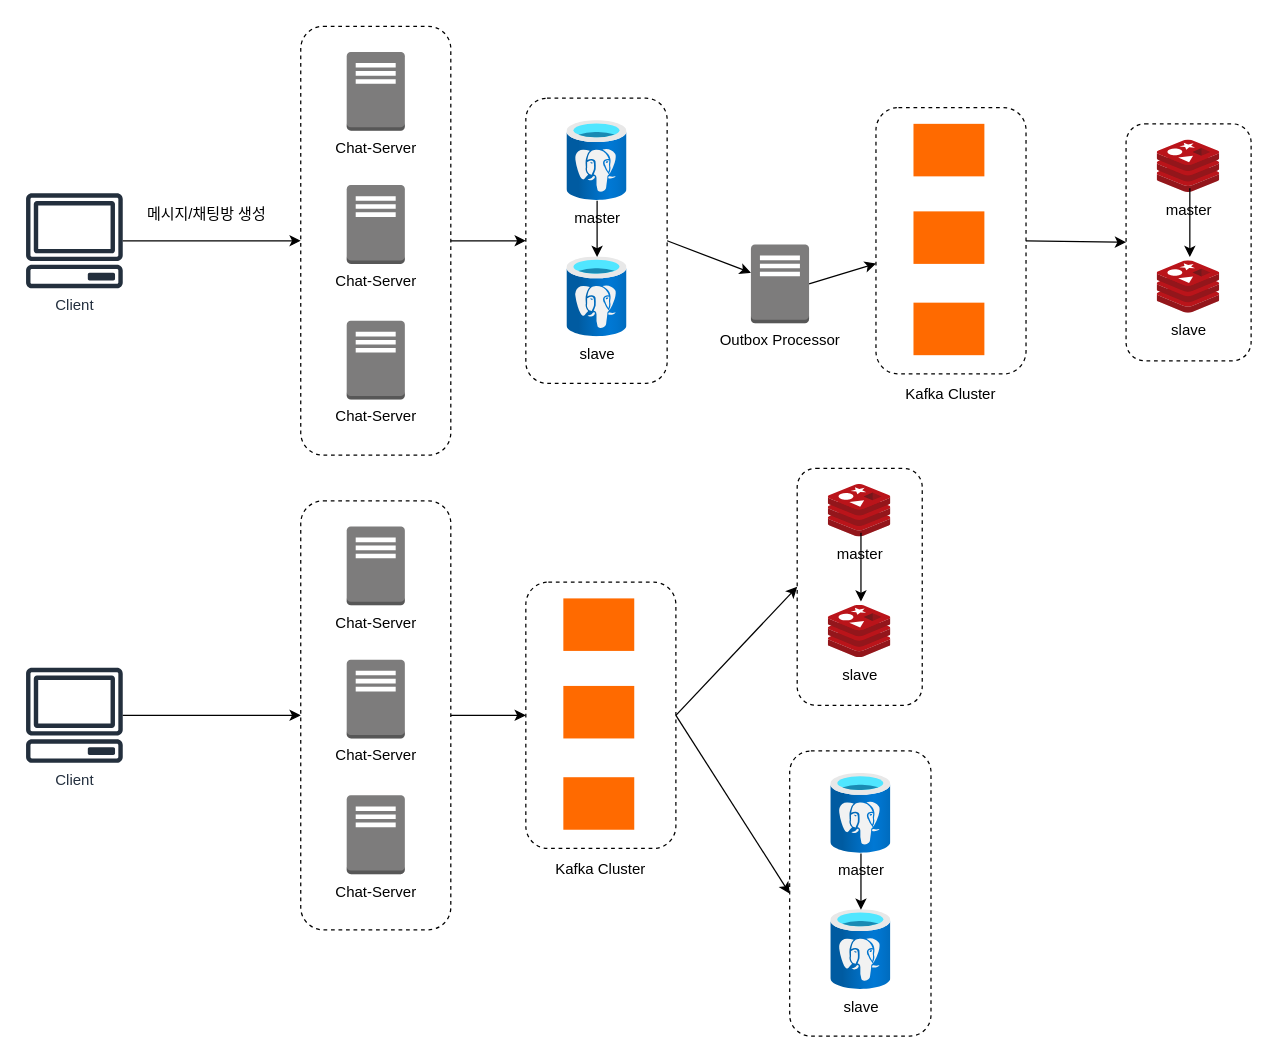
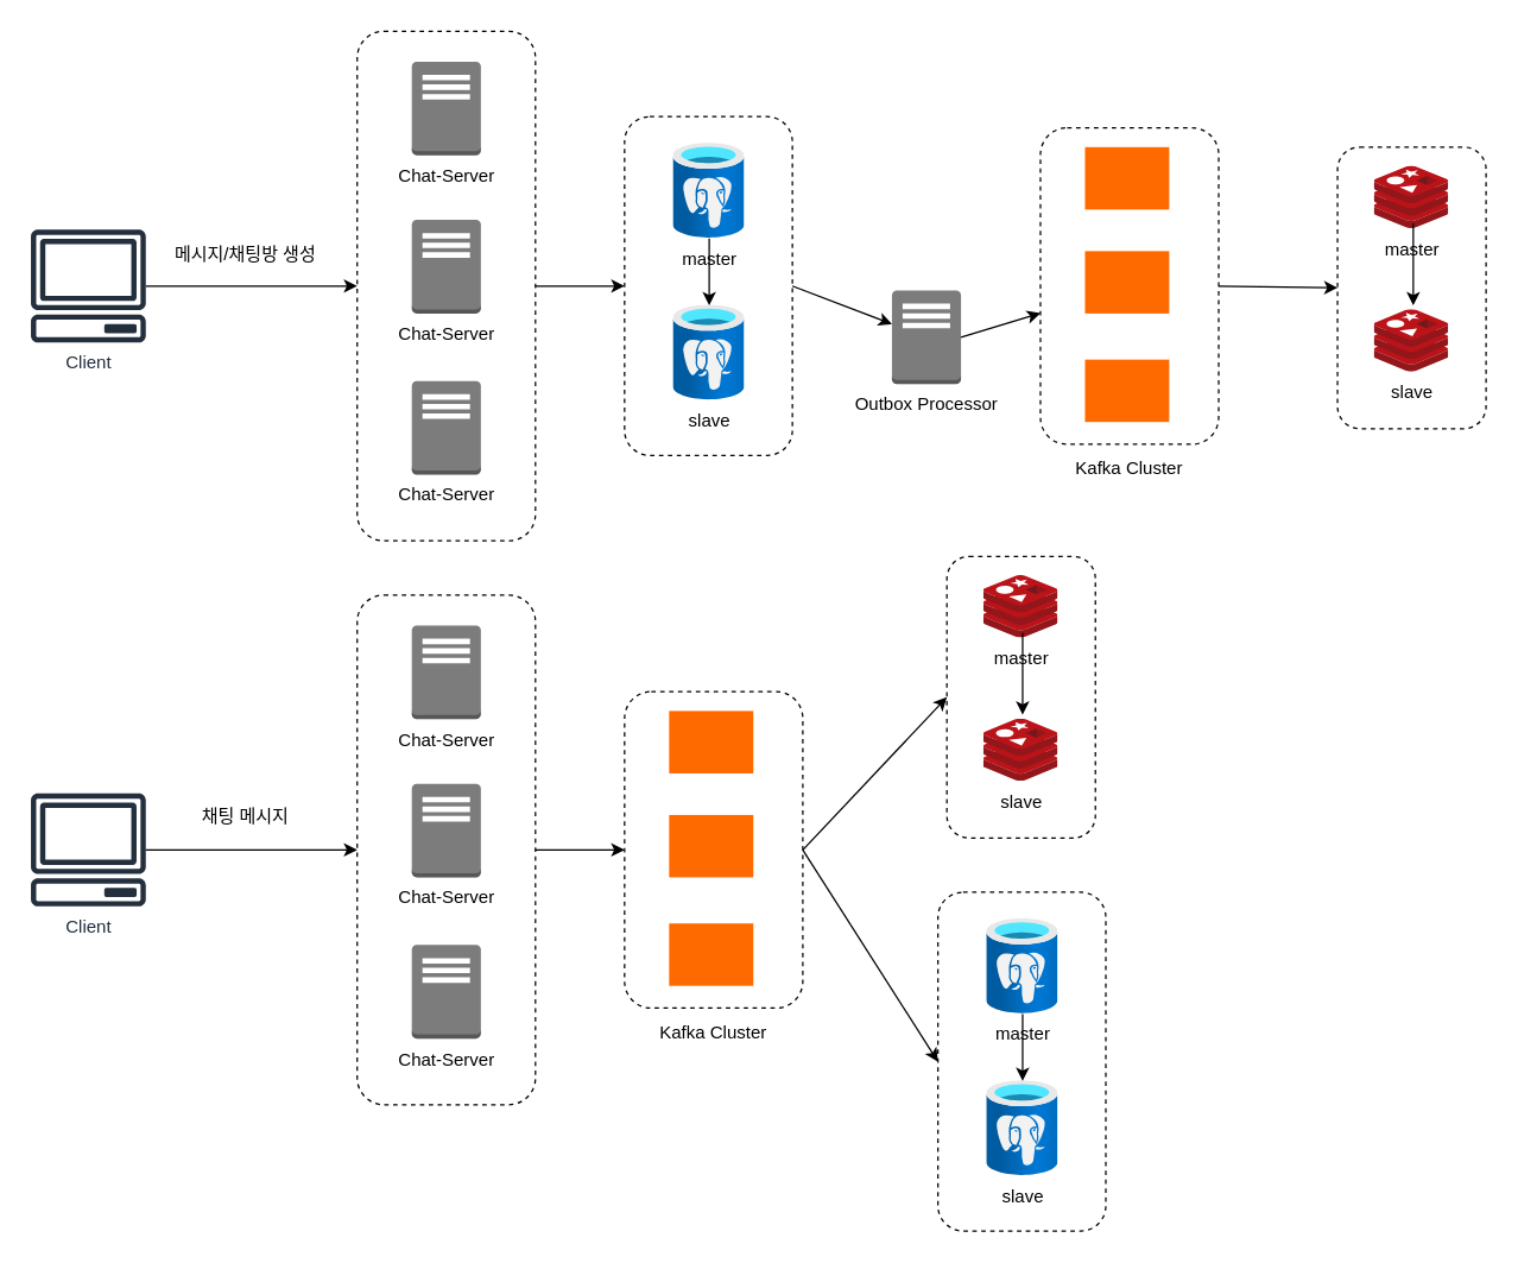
  <mxCell id="0" />
  <mxCell id="1" parent="0" />
  <mxCell id="2" value="Client" style="sketch=0;outlineConnect=0;fontColor=#232F3E;gradientColor=none;fillColor=#232F3D;strokeColor=none;dashed=0;verticalLabelPosition=bottom;verticalAlign=top;align=center;html=1;fontSize=12;fontStyle=0;aspect=fixed;pointerEvents=1;shape=mxgraph.aws4.client;" vertex="1" parent="1"><mxGeometry x="20" y="154" width="78" height="76" as="geometry" /></mxCell>
  <mxCell id="3" value="Chat-Server" style="outlineConnect=0;dashed=0;verticalLabelPosition=bottom;verticalAlign=top;align=center;html=1;shape=mxgraph.aws3.traditional_server;fillColor=#7D7C7C;gradientColor=none;" vertex="1" parent="1"><mxGeometry x="276.75" y="41" width="46.5" height="63" as="geometry" /></mxCell>
  <mxCell id="4" value="Chat-Server" style="outlineConnect=0;dashed=0;verticalLabelPosition=bottom;verticalAlign=top;align=center;html=1;shape=mxgraph.aws3.traditional_server;fillColor=#7D7C7C;gradientColor=none;" vertex="1" parent="1"><mxGeometry x="276.75" y="147.5" width="46.5" height="63" as="geometry" /></mxCell>
  <mxCell id="5" value="Chat-Server" style="outlineConnect=0;dashed=0;verticalLabelPosition=bottom;verticalAlign=top;align=center;html=1;shape=mxgraph.aws3.traditional_server;fillColor=#7D7C7C;gradientColor=none;" vertex="1" parent="1"><mxGeometry x="276.75" y="256" width="46.5" height="63" as="geometry" /></mxCell>
  <mxCell id="6" value="" style="rounded=1;whiteSpace=wrap;html=1;fillColor=none;dashed=1;" vertex="1" parent="1"><mxGeometry x="240" y="20.5" width="120" height="343" as="geometry" /></mxCell>
  <mxCell id="7" value="" style="endArrow=classic;html=1;rounded=0;entryX=0;entryY=0.5;entryDx=0;entryDy=0;" edge="1" parent="1" source="2" target="6"><mxGeometry width="50" height="50" relative="1" as="geometry"><mxPoint x="290" y="270" as="sourcePoint" /><mxPoint x="610" y="370" as="targetPoint" /></mxGeometry></mxCell>
  <mxCell id="8" value="master" style="image;sketch=0;aspect=fixed;html=1;points=[];align=center;fontSize=12;image=img/lib/mscae/Cache_Redis_Product.svg;" vertex="1" parent="1"><mxGeometry x="925" y="111.5" width="50" height="42" as="geometry" /></mxCell>
  <mxCell id="9" value="slave" style="image;sketch=0;aspect=fixed;html=1;points=[];align=center;fontSize=12;image=img/lib/mscae/Cache_Redis_Product.svg;" vertex="1" parent="1"><mxGeometry x="925" y="208" width="50" height="42" as="geometry" /></mxCell>
  <mxCell id="10" value="" style="endArrow=classic;html=1;rounded=0;exitX=0.52;exitY=0.917;exitDx=0;exitDy=0;exitPerimeter=0;entryX=0.52;entryY=-0.071;entryDx=0;entryDy=0;entryPerimeter=0;" edge="1" parent="1" source="8" target="9"><mxGeometry width="50" height="50" relative="1" as="geometry"><mxPoint x="1005" y="311" as="sourcePoint" /><mxPoint x="1075" y="175" as="targetPoint" /></mxGeometry></mxCell>
  <mxCell id="11" value="" style="rounded=1;whiteSpace=wrap;html=1;fillColor=none;dashed=1;" vertex="1" parent="1"><mxGeometry x="900" y="98.5" width="100" height="189.5" as="geometry" /></mxCell>
  <mxCell id="12" value="master" style="image;aspect=fixed;html=1;points=[];align=center;fontSize=12;image=img/lib/azure2/databases/Azure_Database_PostgreSQL_Server.svg;" vertex="1" parent="1"><mxGeometry x="453" y="96" width="48" height="64" as="geometry" /></mxCell>
  <mxCell id="13" value="slave" style="image;aspect=fixed;html=1;points=[];align=center;fontSize=12;image=img/lib/azure2/databases/Azure_Database_PostgreSQL_Server.svg;" vertex="1" parent="1"><mxGeometry x="453" y="205" width="48" height="64" as="geometry" /></mxCell>
  <mxCell id="14" value="" style="endArrow=classic;html=1;rounded=0;entryX=0.5;entryY=0;entryDx=0;entryDy=0;entryPerimeter=0;" edge="1" parent="1" source="12" target="13"><mxGeometry width="50" height="50" relative="1" as="geometry"><mxPoint x="476" y="196" as="sourcePoint" /><mxPoint x="477" y="212" as="targetPoint" /></mxGeometry></mxCell>
  <mxCell id="15" value="" style="rounded=1;whiteSpace=wrap;html=1;fillColor=none;dashed=1;" vertex="1" parent="1"><mxGeometry x="420" y="78" width="113" height="228" as="geometry" /></mxCell>
  <mxCell id="16" value="" style="points=[];aspect=fixed;html=1;align=center;shadow=0;dashed=0;fillColor=#FF6A00;strokeColor=none;shape=mxgraph.alibaba_cloud.kafka;" vertex="1" parent="1"><mxGeometry x="730" y="98.5" width="56.7" height="42" as="geometry" /></mxCell>
  <mxCell id="17" value="" style="points=[];aspect=fixed;html=1;align=center;shadow=0;dashed=0;fillColor=#FF6A00;strokeColor=none;shape=mxgraph.alibaba_cloud.kafka;" vertex="1" parent="1"><mxGeometry x="730" y="168.5" width="56.7" height="42" as="geometry" /></mxCell>
  <mxCell id="18" value="" style="points=[];aspect=fixed;html=1;align=center;shadow=0;dashed=0;fillColor=#FF6A00;strokeColor=none;shape=mxgraph.alibaba_cloud.kafka;" vertex="1" parent="1"><mxGeometry x="730" y="241.5" width="56.7" height="42" as="geometry" /></mxCell>
  <mxCell id="19" value="&lt;div&gt;&lt;/div&gt;&lt;div&gt;&lt;br&gt;&lt;/div&gt;&lt;div&gt;&lt;br&gt;&lt;/div&gt;&lt;div&gt;&lt;br&gt;&lt;/div&gt;&lt;div&gt;&lt;br&gt;&lt;/div&gt;&lt;div&gt;&lt;br&gt;&lt;/div&gt;&lt;div&gt;&lt;br&gt;&lt;/div&gt;&lt;div&gt;&lt;br&gt;&lt;/div&gt;&lt;div&gt;&lt;br&gt;&lt;/div&gt;&lt;div&gt;&lt;br&gt;&lt;/div&gt;&lt;div&gt;&lt;br&gt;&lt;/div&gt;&lt;div&gt;&lt;br&gt;&lt;/div&gt;&lt;div&gt;&lt;br&gt;&lt;/div&gt;&lt;div&gt;&lt;br&gt;&lt;/div&gt;&lt;div&gt;&lt;br&gt;&lt;/div&gt;&lt;div&gt;&lt;br&gt;&lt;/div&gt;&lt;div&gt;&lt;br&gt;&lt;/div&gt;&lt;div&gt;&lt;br&gt;&lt;/div&gt;&lt;div&gt;&lt;br&gt;&lt;/div&gt;&lt;div&gt;Kafka Cluster&lt;/div&gt;&lt;div&gt;&lt;br&gt;&lt;/div&gt;" style="rounded=1;whiteSpace=wrap;html=1;fillColor=none;dashed=1;" vertex="1" parent="1"><mxGeometry x="700" y="85.5" width="120" height="213" as="geometry" /></mxCell>
  <mxCell id="20" value="" style="endArrow=classic;html=1;rounded=0;exitX=1;exitY=0.5;exitDx=0;exitDy=0;entryX=0;entryY=0.5;entryDx=0;entryDy=0;" edge="1" parent="1" source="19" target="11"><mxGeometry width="50" height="50" relative="1" as="geometry"><mxPoint x="595" y="370" as="sourcePoint" /><mxPoint x="890" y="192" as="targetPoint" /></mxGeometry></mxCell>
  <mxCell id="21" value="" style="endArrow=classic;html=1;rounded=0;exitX=1;exitY=0.5;exitDx=0;exitDy=0;entryX=0;entryY=0.5;entryDx=0;entryDy=0;" edge="1" parent="1" source="6" target="15"><mxGeometry width="50" height="50" relative="1" as="geometry"><mxPoint x="640" y="380" as="sourcePoint" /><mxPoint x="660" y="550" as="targetPoint" /></mxGeometry></mxCell>
  <mxCell id="22" value="" style="endArrow=classic;html=1;rounded=0;exitX=1;exitY=0.5;exitDx=0;exitDy=0;exitPerimeter=0;" edge="1" parent="1" source="25" target="19"><mxGeometry width="50" height="50" relative="1" as="geometry"><mxPoint x="800" y="300" as="sourcePoint" /><mxPoint x="610" y="370" as="targetPoint" /></mxGeometry></mxCell>
  <mxCell id="23" value="메시지/채팅방 생성" style="text;html=1;align=center;verticalAlign=middle;whiteSpace=wrap;rounded=0;" vertex="1" parent="1"><mxGeometry x="100" y="156" width="130" height="30" as="geometry" /></mxCell>
+ <mxCell id="24" value="채팅 메시지" style="text;html=1;align=center;verticalAlign=middle;whiteSpace=wrap;rounded=0;" vertex="1" parent="1"><mxGeometry x="120" y="533.5" width="90" height="30" as="geometry" /></mxCell>
  <mxCell id="25" value="Outbox Processor" style="outlineConnect=0;dashed=0;verticalLabelPosition=bottom;verticalAlign=top;align=center;html=1;shape=mxgraph.aws3.traditional_server;fillColor=#7D7C7C;gradientColor=none;" vertex="1" parent="1"><mxGeometry x="600" y="195" width="46.5" height="63" as="geometry" /></mxCell>
  <mxCell id="26" value="" style="endArrow=classic;html=1;rounded=0;exitX=1;exitY=0.5;exitDx=0;exitDy=0;" edge="1" parent="1" source="15" target="25"><mxGeometry width="50" height="50" relative="1" as="geometry"><mxPoint x="560" y="400" as="sourcePoint" /><mxPoint x="610" y="350" as="targetPoint" /></mxGeometry></mxCell>
  <mxCell id="27" value="Client" style="sketch=0;outlineConnect=0;fontColor=#232F3E;gradientColor=none;fillColor=#232F3D;strokeColor=none;dashed=0;verticalLabelPosition=bottom;verticalAlign=top;align=center;html=1;fontSize=12;fontStyle=0;aspect=fixed;pointerEvents=1;shape=mxgraph.aws4.client;" vertex="1" parent="1"><mxGeometry x="20" y="533.5" width="78" height="76" as="geometry" /></mxCell>
  <mxCell id="28" value="Chat-Server" style="outlineConnect=0;dashed=0;verticalLabelPosition=bottom;verticalAlign=top;align=center;html=1;shape=mxgraph.aws3.traditional_server;fillColor=#7D7C7C;gradientColor=none;" vertex="1" parent="1"><mxGeometry x="276.75" y="420.5" width="46.5" height="63" as="geometry" /></mxCell>
  <mxCell id="29" value="Chat-Server" style="outlineConnect=0;dashed=0;verticalLabelPosition=bottom;verticalAlign=top;align=center;html=1;shape=mxgraph.aws3.traditional_server;fillColor=#7D7C7C;gradientColor=none;" vertex="1" parent="1"><mxGeometry x="276.75" y="527" width="46.5" height="63" as="geometry" /></mxCell>
  <mxCell id="30" value="Chat-Server" style="outlineConnect=0;dashed=0;verticalLabelPosition=bottom;verticalAlign=top;align=center;html=1;shape=mxgraph.aws3.traditional_server;fillColor=#7D7C7C;gradientColor=none;" vertex="1" parent="1"><mxGeometry x="276.75" y="635.5" width="46.5" height="63" as="geometry" /></mxCell>
  <mxCell id="31" value="" style="rounded=1;whiteSpace=wrap;html=1;fillColor=none;dashed=1;" vertex="1" parent="1"><mxGeometry x="240" y="400" width="120" height="343" as="geometry" /></mxCell>
  <mxCell id="32" value="" style="endArrow=classic;html=1;rounded=0;entryX=0;entryY=0.5;entryDx=0;entryDy=0;" edge="1" parent="1" source="27" target="31"><mxGeometry width="50" height="50" relative="1" as="geometry"><mxPoint x="290" y="649.5" as="sourcePoint" /><mxPoint x="610" y="749.5" as="targetPoint" /></mxGeometry></mxCell>
  <mxCell id="33" value="master" style="image;sketch=0;aspect=fixed;html=1;points=[];align=center;fontSize=12;image=img/lib/mscae/Cache_Redis_Product.svg;" vertex="1" parent="1"><mxGeometry x="662" y="387" width="50" height="42" as="geometry" /></mxCell>
  <mxCell id="34" value="slave" style="image;sketch=0;aspect=fixed;html=1;points=[];align=center;fontSize=12;image=img/lib/mscae/Cache_Redis_Product.svg;" vertex="1" parent="1"><mxGeometry x="662" y="483.5" width="50" height="42" as="geometry" /></mxCell>
  <mxCell id="35" value="" style="endArrow=classic;html=1;rounded=0;exitX=0.52;exitY=0.917;exitDx=0;exitDy=0;exitPerimeter=0;entryX=0.52;entryY=-0.071;entryDx=0;entryDy=0;entryPerimeter=0;" edge="1" parent="1" source="33" target="34"><mxGeometry width="50" height="50" relative="1" as="geometry"><mxPoint x="742" y="586.5" as="sourcePoint" /><mxPoint x="812" y="450.5" as="targetPoint" /></mxGeometry></mxCell>
  <mxCell id="36" value="" style="rounded=1;whiteSpace=wrap;html=1;fillColor=none;dashed=1;" vertex="1" parent="1"><mxGeometry x="637" y="374" width="100" height="189.5" as="geometry" /></mxCell>
  <mxCell id="37" value="master" style="image;aspect=fixed;html=1;points=[];align=center;fontSize=12;image=img/lib/azure2/databases/Azure_Database_PostgreSQL_Server.svg;" vertex="1" parent="1"><mxGeometry x="664" y="618" width="48" height="64" as="geometry" /></mxCell>
  <mxCell id="38" value="slave" style="image;aspect=fixed;html=1;points=[];align=center;fontSize=12;image=img/lib/azure2/databases/Azure_Database_PostgreSQL_Server.svg;" vertex="1" parent="1"><mxGeometry x="664" y="727" width="48" height="64" as="geometry" /></mxCell>
  <mxCell id="39" value="" style="endArrow=classic;html=1;rounded=0;entryX=0.5;entryY=0;entryDx=0;entryDy=0;entryPerimeter=0;" edge="1" parent="1" source="37" target="38"><mxGeometry width="50" height="50" relative="1" as="geometry"><mxPoint x="687" y="718" as="sourcePoint" /><mxPoint x="688" y="734" as="targetPoint" /></mxGeometry></mxCell>
  <mxCell id="40" value="" style="rounded=1;whiteSpace=wrap;html=1;fillColor=none;dashed=1;" vertex="1" parent="1"><mxGeometry x="631" y="600" width="113" height="228" as="geometry" /></mxCell>
  <mxCell id="41" value="" style="points=[];aspect=fixed;html=1;align=center;shadow=0;dashed=0;fillColor=#FF6A00;strokeColor=none;shape=mxgraph.alibaba_cloud.kafka;" vertex="1" parent="1"><mxGeometry x="450" y="478" width="56.7" height="42" as="geometry" /></mxCell>
  <mxCell id="42" value="" style="points=[];aspect=fixed;html=1;align=center;shadow=0;dashed=0;fillColor=#FF6A00;strokeColor=none;shape=mxgraph.alibaba_cloud.kafka;" vertex="1" parent="1"><mxGeometry x="450" y="548" width="56.7" height="42" as="geometry" /></mxCell>
  <mxCell id="43" value="" style="points=[];aspect=fixed;html=1;align=center;shadow=0;dashed=0;fillColor=#FF6A00;strokeColor=none;shape=mxgraph.alibaba_cloud.kafka;" vertex="1" parent="1"><mxGeometry x="450" y="621" width="56.7" height="42" as="geometry" /></mxCell>
  <mxCell id="44" value="&lt;div&gt;&lt;/div&gt;&lt;div&gt;&lt;br&gt;&lt;/div&gt;&lt;div&gt;&lt;br&gt;&lt;/div&gt;&lt;div&gt;&lt;br&gt;&lt;/div&gt;&lt;div&gt;&lt;br&gt;&lt;/div&gt;&lt;div&gt;&lt;br&gt;&lt;/div&gt;&lt;div&gt;&lt;br&gt;&lt;/div&gt;&lt;div&gt;&lt;br&gt;&lt;/div&gt;&lt;div&gt;&lt;br&gt;&lt;/div&gt;&lt;div&gt;&lt;br&gt;&lt;/div&gt;&lt;div&gt;&lt;br&gt;&lt;/div&gt;&lt;div&gt;&lt;br&gt;&lt;/div&gt;&lt;div&gt;&lt;br&gt;&lt;/div&gt;&lt;div&gt;&lt;br&gt;&lt;/div&gt;&lt;div&gt;&lt;br&gt;&lt;/div&gt;&lt;div&gt;&lt;br&gt;&lt;/div&gt;&lt;div&gt;&lt;br&gt;&lt;/div&gt;&lt;div&gt;&lt;br&gt;&lt;/div&gt;&lt;div&gt;&lt;br&gt;&lt;/div&gt;&lt;div&gt;Kafka Cluster&lt;/div&gt;&lt;div&gt;&lt;br&gt;&lt;/div&gt;" style="rounded=1;whiteSpace=wrap;html=1;fillColor=none;dashed=1;" vertex="1" parent="1"><mxGeometry x="420" y="465" width="120" height="213" as="geometry" /></mxCell>
  <mxCell id="45" value="" style="endArrow=classic;html=1;rounded=0;exitX=1;exitY=0.5;exitDx=0;exitDy=0;entryX=0;entryY=0.5;entryDx=0;entryDy=0;" edge="1" parent="1" source="44" target="36"><mxGeometry width="50" height="50" relative="1" as="geometry"><mxPoint x="315" y="749.5" as="sourcePoint" /><mxPoint x="610" y="571.5" as="targetPoint" /></mxGeometry></mxCell>
  <mxCell id="46" value="" style="endArrow=classic;html=1;rounded=0;exitX=1;exitY=0.5;exitDx=0;exitDy=0;" edge="1" parent="1" source="31" target="44"><mxGeometry width="50" height="50" relative="1" as="geometry"><mxPoint x="390" y="571" as="sourcePoint" /><mxPoint x="353.5" y="749.5" as="targetPoint" /></mxGeometry></mxCell>
  <mxCell id="47" value="" style="endArrow=classic;html=1;rounded=0;exitX=1;exitY=0.5;exitDx=0;exitDy=0;entryX=0;entryY=0.5;entryDx=0;entryDy=0;" edge="1" parent="1" source="44" target="40"><mxGeometry width="50" height="50" relative="1" as="geometry"><mxPoint x="460" y="690" as="sourcePoint" /><mxPoint x="510" y="640" as="targetPoint" /></mxGeometry></mxCell>
